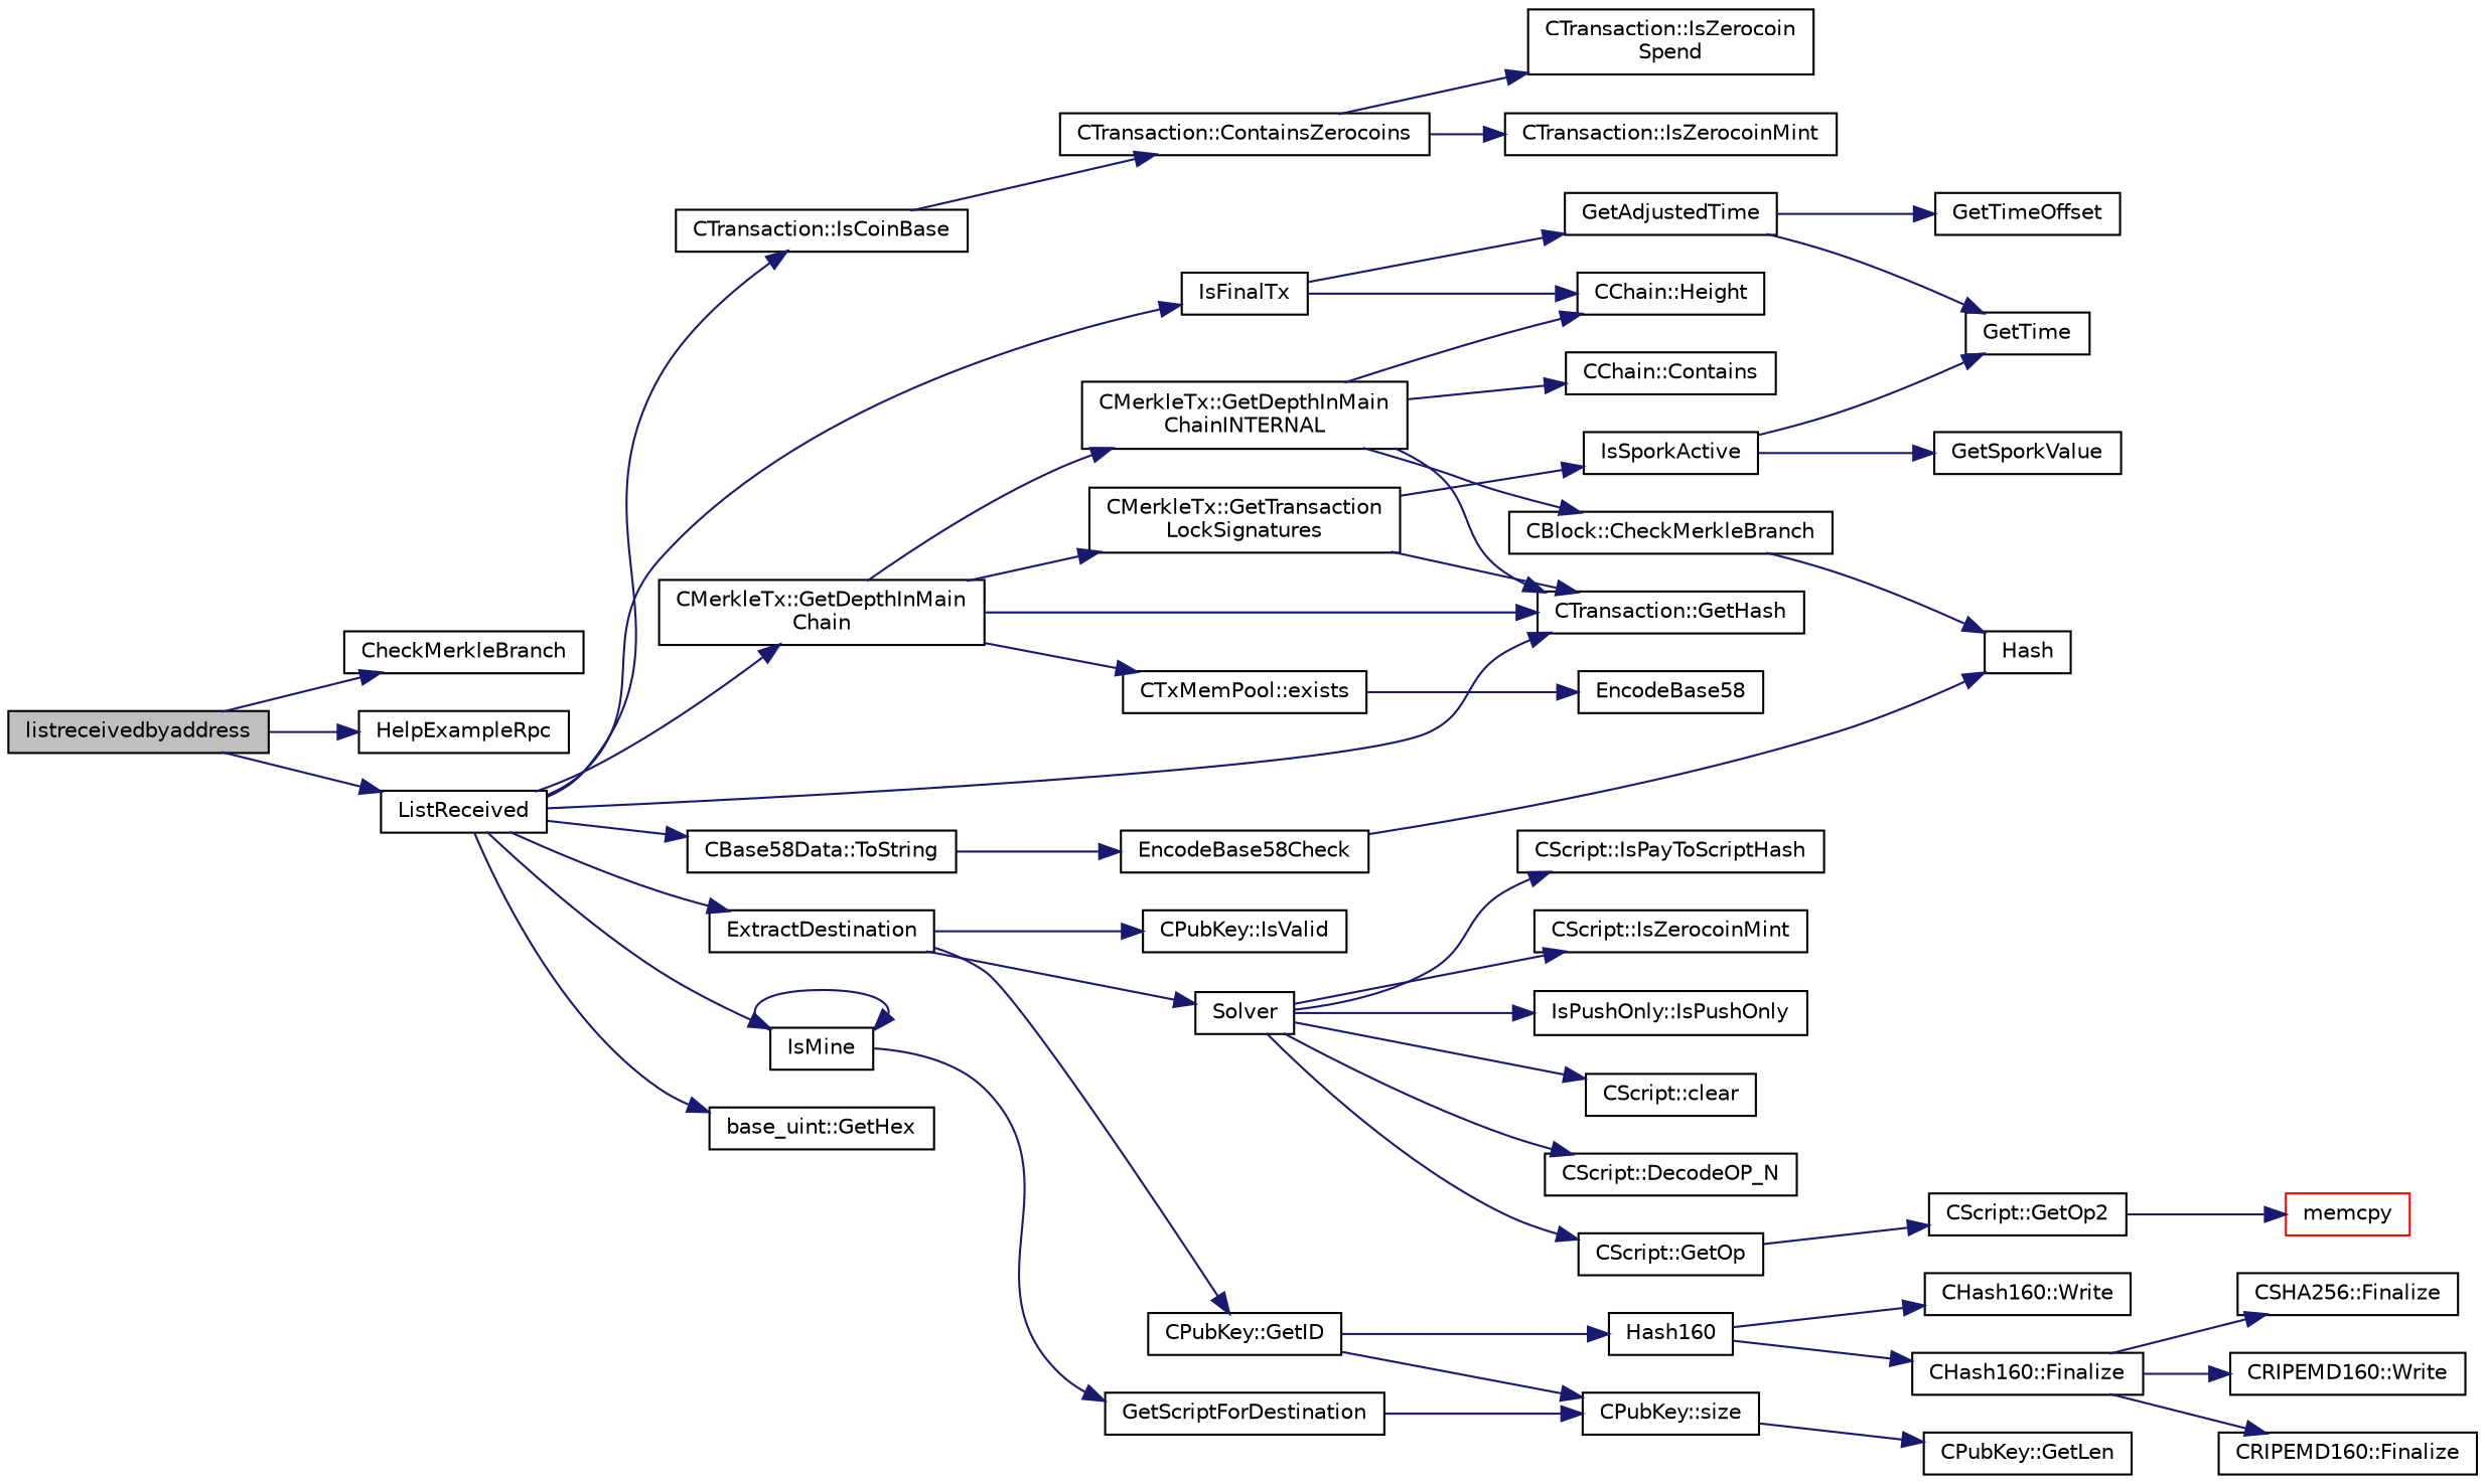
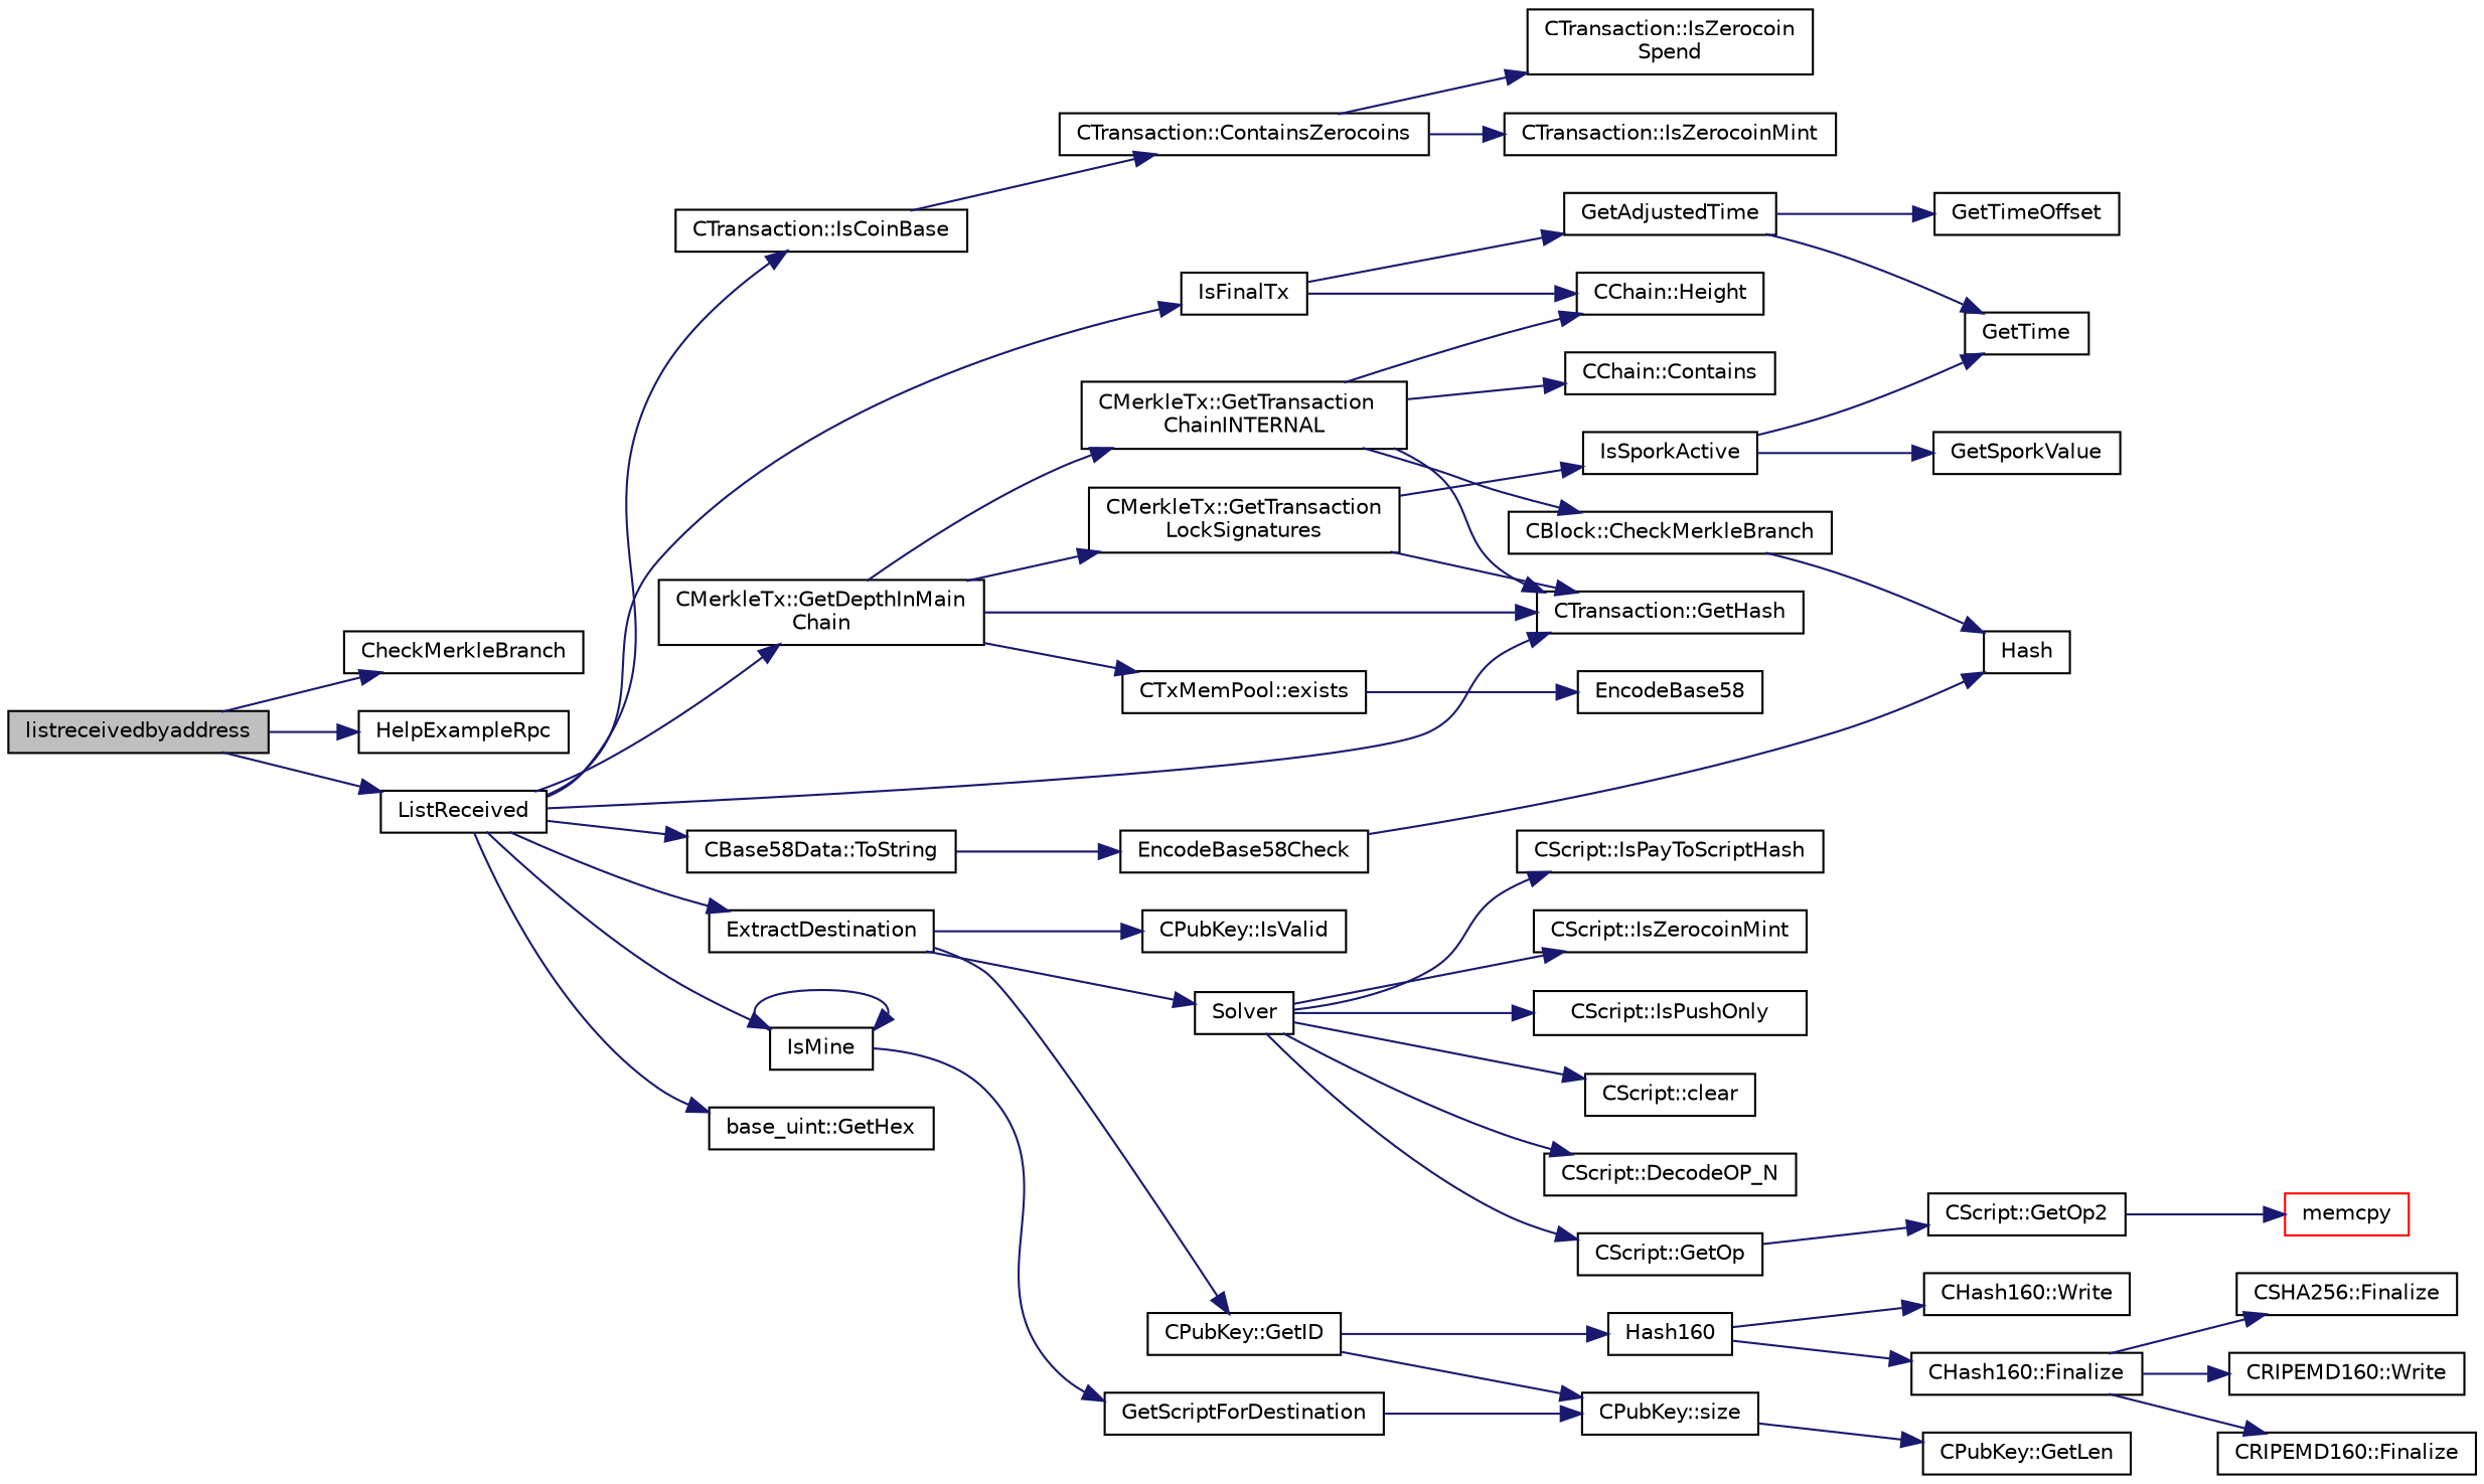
  digraph {
    fontname="DejaVu Sans"
    rankdir=LR
    node [color=black fillcolor=white fontname="DejaVu Sans" fontsize=10 shape=record style=filled]
    edge [color=midnightblue fontname="DejaVu Sans" fontsize=10 labelfontname=Helvetica labelfontsize=10 style=solid]
    n1 [fillcolor=grey75 fontcolor=black height=0.2 label=listreceivedbyaddress width=0.4]
    n2 [height=0.2 label=CheckMerkleBranch width=0.4]
    n3 [height=0.2 label=HelpExampleRpc width=0.4]
    n4 [height=0.2 label=ListReceived width=0.4]
    n5 [height=0.2 label="CTransaction::IsCoinBase" width=0.4]
    n6 [height=0.2 label=IsFinalTx width=0.4]
    n7 [height=0.2 label="CMerkleTx::GetDepthInMain\lChain" width=0.4]
    n8 [height=0.2 label="CTransaction::GetHash" width=0.4]
    n9 [height=0.2 label=ExtractDestination width=0.4]
    n10 [height=0.2 label=IsMine width=0.4]
    n11 [height=0.2 label="CBase58Data::ToString" width=0.4]
    n12 [height=0.2 label="base_uint::GetHex" width=0.4]
    n13 [height=0.2 label="CTransaction::ContainsZerocoins" width=0.4]
    n14 [height=0.2 label="CChain::Height" width=0.4]
    n15 [height=0.2 label=GetAdjustedTime width=0.4]
-   n16 [height=0.2 label="CMerkleTx::GetDepthInMain\lChainINTERNAL" width=0.4]
+   n16 [height=0.2 label="CMerkleTx::GetTransaction\lChainINTERNAL" width=0.4]
    n17 [height=0.2 label="CTxMemPool::exists" width=0.4]
    n18 [height=0.2 label="CMerkleTx::GetTransaction\lLockSignatures" width=0.4]
    n19 [height=0.2 label=Solver width=0.4]
    n20 [height=0.2 label="CPubKey::IsValid" width=0.4]
    n21 [height=0.2 label="CPubKey::GetID" width=0.4]
    n22 [height=0.2 label=GetScriptForDestination width=0.4]
    n23 [height=0.2 label=EncodeBase58Check width=0.4]
    n24 [height=0.2 label="CTransaction::IsZerocoin\lSpend" width=0.4]
    n25 [height=0.2 label="CTransaction::IsZerocoinMint" width=0.4]
    n26 [height=0.2 label=GetTime width=0.4]
    n27 [height=0.2 label=GetTimeOffset width=0.4]
    n28 [height=0.2 label="CChain::Contains" width=0.4]
    n29 [height=0.2 label="CBlock::CheckMerkleBranch" width=0.4]
    n30 [height=0.2 label=EncodeBase58 width=0.4]
    n31 [height=0.2 label=IsSporkActive width=0.4]
    n32 [height=0.2 label=Hash width=0.4]
    n33 [height=0.2 label=GetSporkValue width=0.4]
    n34 [height=0.2 label="CScript::IsPayToScriptHash" width=0.4]
    n35 [height=0.2 label="CScript::IsZerocoinMint" width=0.4]
-   n36 [height=0.2 label="IsPushOnly::IsPushOnly" width=0.4]
+   n36 [height=0.2 label="CScript::IsPushOnly" width=0.4]
    n37 [height=0.2 label="CScript::clear" width=0.4]
    n38 [height=0.2 label="CScript::GetOp" width=0.4]
    n39 [height=0.2 label="CScript::DecodeOP_N" width=0.4]
    n40 [height=0.2 label="CPubKey::size" width=0.4]
    n41 [height=0.2 label=Hash160 width=0.4]
    n42 [height=0.2 label="CScript::GetOp2" width=0.4]
    n43 [color=red height=0.2 label=memcpy width=0.4]
    n44 [height=0.2 label="CPubKey::GetLen" width=0.4]
    n45 [height=0.2 label="CHash160::Write" width=0.4]
    n46 [height=0.2 label="CHash160::Finalize" width=0.4]
    n47 [height=0.2 label="CSHA256::Finalize" width=0.4]
    n48 [height=0.2 label="CRIPEMD160::Write" width=0.4]
    n49 [height=0.2 label="CRIPEMD160::Finalize" width=0.4]
    n1 -> n2
    n1 -> n3
    n1 -> n4
    n4 -> n5
    n4 -> n6
    n4 -> n7
    n4 -> n8
    n4 -> n9
    n4 -> n10
    n4 -> n11
    n4 -> n12
    n5 -> n13
    n6 -> n14
    n6 -> n15
    n7 -> n8
    n7 -> n16
    n7 -> n17
    n7 -> n18
    n9 -> n19
    n9 -> n20
    n9 -> n21
    n10 -> n10
    n10 -> n22
    n11 -> n23
    n13 -> n24
    n13 -> n25
    n15 -> n26
    n15 -> n27
    n16 -> n8
    n16 -> n14
    n16 -> n28
    n16 -> n29
    n17 -> n30
    n18 -> n8
    n18 -> n31
    n19 -> n34
    n19 -> n35
    n19 -> n36
    n19 -> n37
    n19 -> n38
    n19 -> n39
    n21 -> n40
    n21 -> n41
    n22 -> n40
    n23 -> n32
    n29 -> n32
    n31 -> n26
    n31 -> n33
    n38 -> n42
    n40 -> n44
    n41 -> n45
    n41 -> n46
    n42 -> n43
    n46 -> n47
    n46 -> n48
    n46 -> n49
  }
